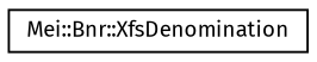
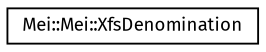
  digraph {
    rankdir=LR
    fontname="Fira Sans"
-   n1 [color=black fillcolor=white fontname="Fira Sans" fontsize=10 height=0.2 label="Mei::Bnr::XfsDenomination" shape=record style=filled width=0.4]
+   n1 [color=black fillcolor=white fontname="Fira Sans" fontsize=10 height=0.2 label="Mei::Mei::XfsDenomination" shape=record style=filled width=0.4]
  }
